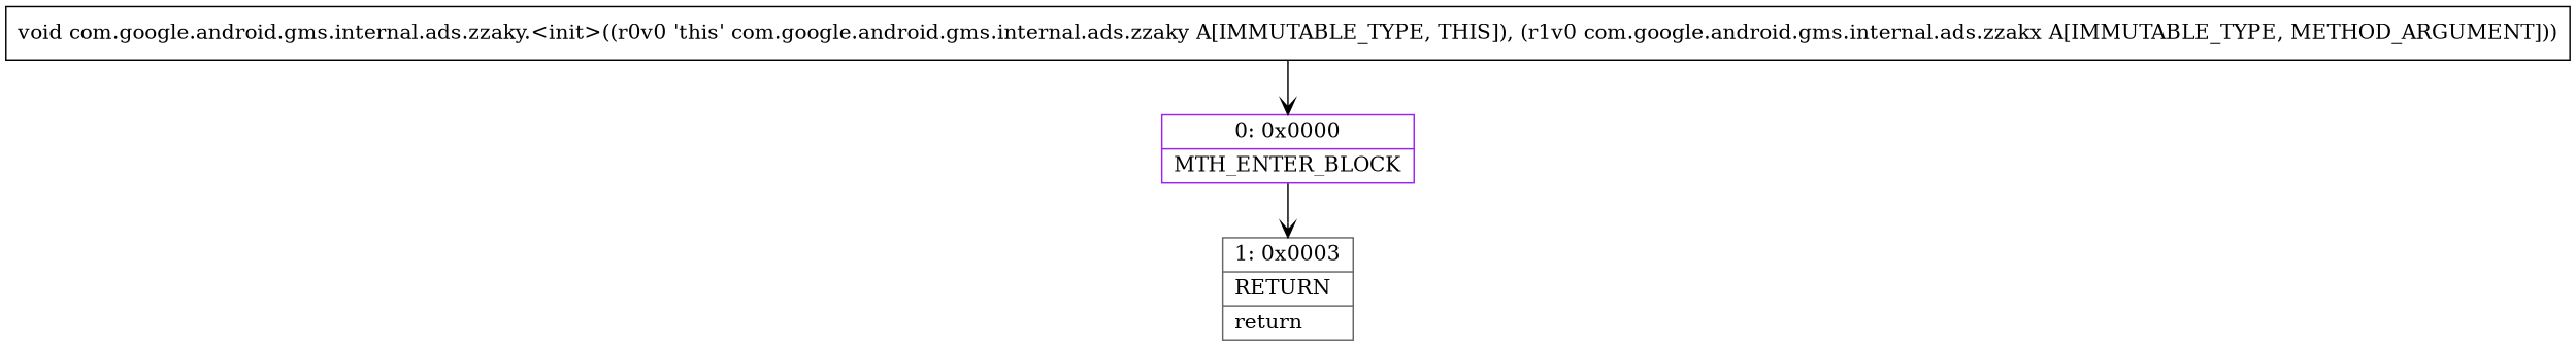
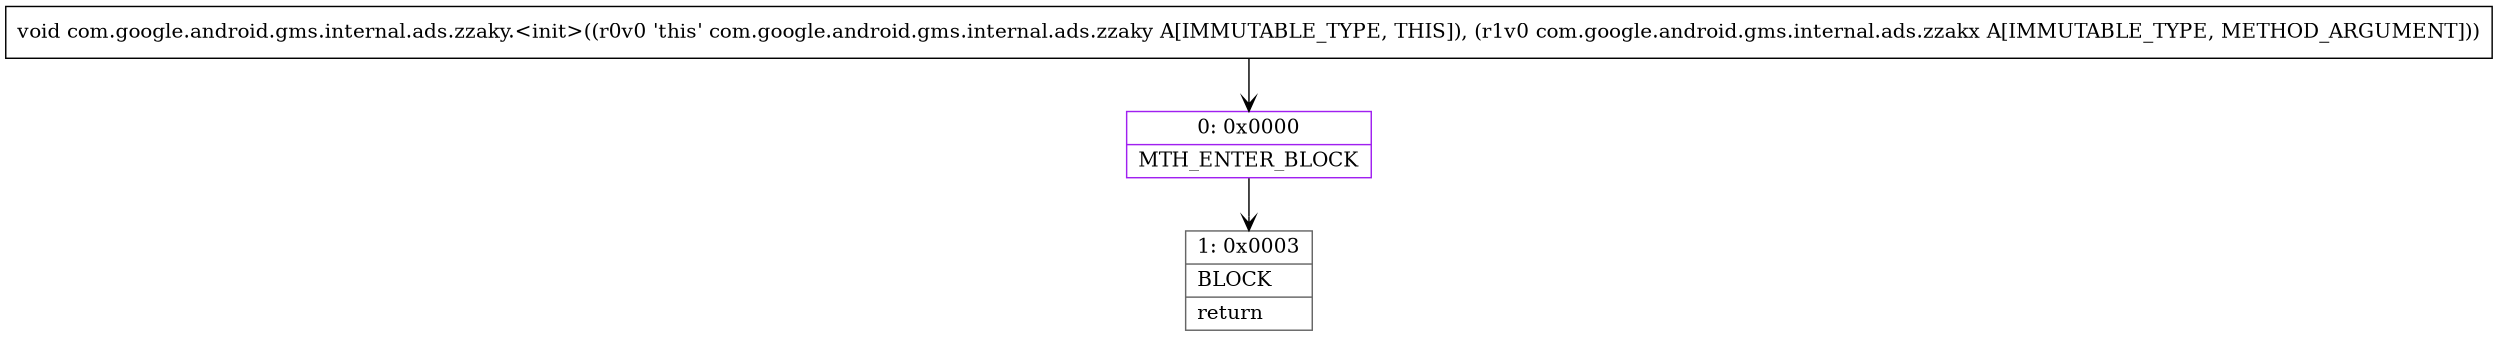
  digraph {
    node [shape=record]
    edge [arrowhead=vee]
    n1 [label="{0\:\ 0x0000|MTH_ENTER_BLOCK\l}" color=purple]
-   n2 [label="{1\:\ 0x0003|RETURN\l|return\l}" color=gray40]
+   n2 [label="{1\:\ 0x0003|BLOCK\l|return\l}" color=gray40]
    n3 [label="{void com.google.android.gms.internal.ads.zzaky.\<init\>((r0v0 'this' com.google.android.gms.internal.ads.zzaky A[IMMUTABLE_TYPE, THIS]), (r1v0 com.google.android.gms.internal.ads.zzakx A[IMMUTABLE_TYPE, METHOD_ARGUMENT])) }" color=black]
    n1 -> n2
    n3 -> n1
  }
